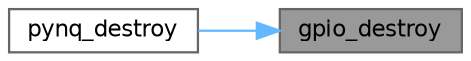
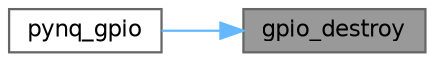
  digraph {
    rankdir=RL
    node [fontname=Helvetica fontsize=10 shape=box style=filled]
    n1 [color=gray40 fillcolor=grey60 fontcolor=black height=0.2 label=gpio_destroy width=0.4]
-   n2 [color=grey40 fillcolor=white height=0.2 label=pynq_destroy width=0.4]
+   n2 [color=grey40 fillcolor=white height=0.2 label=pynq_gpio width=0.4]
    n1 -> n2 [color=steelblue1 dir=back fontname=Helvetica fontsize=10 labelfontname=Helvetica labelfontsize=10 style=solid]
  }
